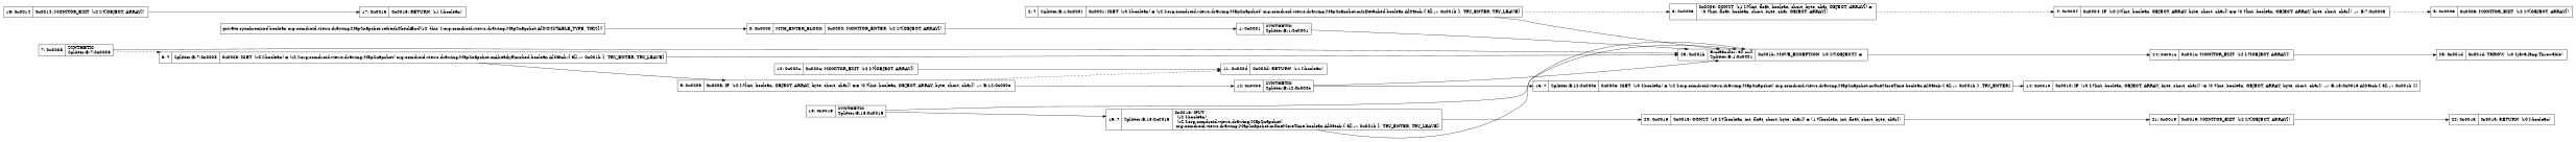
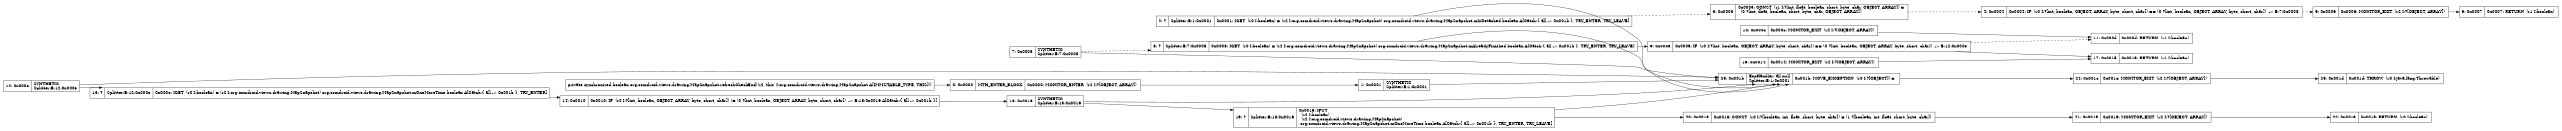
  digraph {
    rankdir=LR
    node [shape=record]
    n1 [label="{0\:\ 0x0000|MTH_ENTER_BLOCK\l|0x0000: MONITOR_ENTER  (r2 I:?[OBJECT, ARRAY]) \l}"]
    n2 [label="{1\:\ 0x0001|SYNTHETIC\lSplitter:B:1:0x0001\l}"]
    n3 [label="{23\:\ 0x001b|ExcHandler: all null\lSplitter:B:1:0x0001\l|0x001b: MOVE_EXCEPTION  (r0 I:?[OBJECT]) =  \l}"]
    n4 [label="{2\:\ ?|Splitter:B:1:0x0001\l|0x0001: IGET  (r0 I:boolean) = (r2 I:org.osmdroid.views.drawing.MapSnapshot) org.osmdroid.views.drawing.MapSnapshot.mIsDetached boolean A[Catch:\{ all \-\> 0x001b \}, TRY_ENTER, TRY_LEAVE]\l}"]
    n5 [label="{3\:\ 0x0003|0x0003: CONST  (r1 I:?[int, float, boolean, short, byte, char, OBJECT, ARRAY]) = \l  (0 ?[int, float, boolean, short, byte, char, OBJECT, ARRAY])\l \l}"]
    n6 [label="{24\:\ 0x001c|0x001c: MONITOR_EXIT  (r2 I:?[OBJECT, ARRAY]) \l}"]
    n7 [label="{4\:\ 0x0004|0x0004: IF  (r0 I:?[int, boolean, OBJECT, ARRAY, byte, short, char]) == (0 ?[int, boolean, OBJECT, ARRAY, byte, short, char])  \-\> B:7:0x0008 \l}"]
    n8 [label="{5\:\ 0x0006|0x0006: MONITOR_EXIT  (r2 I:?[OBJECT, ARRAY]) \l}"]
+   n9 [label="{6\:\ 0x0007|0x0007: RETURN  (r1 I:boolean) \l}"]
    n10 [label="{7\:\ 0x0008|SYNTHETIC\lSplitter:B:7:0x0008\l}"]
    n11 [label="{8\:\ ?|Splitter:B:7:0x0008\l|0x0008: IGET  (r0 I:boolean) = (r2 I:org.osmdroid.views.drawing.MapSnapshot) org.osmdroid.views.drawing.MapSnapshot.mAlreadyFinished boolean A[Catch:\{ all \-\> 0x001b \}, TRY_ENTER, TRY_LEAVE]\l}"]
    n12 [label="{9\:\ 0x000a|0x000a: IF  (r0 I:?[int, boolean, OBJECT, ARRAY, byte, short, char]) == (0 ?[int, boolean, OBJECT, ARRAY, byte, short, char])  \-\> B:12:0x000e \l}"]
    n13 [label="{12\:\ 0x000e|SYNTHETIC\lSplitter:B:12:0x000e\l}"]
    n14 [label="{11\:\ 0x000d|0x000d: RETURN  (r1 I:boolean) \l}"]
    n15 [label="{10\:\ 0x000c|0x000c: MONITOR_EXIT  (r2 I:?[OBJECT, ARRAY]) \l}"]
    n16 [label="{13\:\ ?|Splitter:B:12:0x000e\l|0x000e: IGET  (r0 I:boolean) = (r2 I:org.osmdroid.views.drawing.MapSnapshot) org.osmdroid.views.drawing.MapSnapshot.mOneMoreTime boolean A[Catch:\{ all \-\> 0x001b \}, TRY_ENTER]\l}"]
    n17 [label="{14\:\ 0x0010|0x0010: IF  (r0 I:?[int, boolean, OBJECT, ARRAY, byte, short, char]) != (0 ?[int, boolean, OBJECT, ARRAY, byte, short, char])  \-\> B:18:0x0016 A[Catch:\{ all \-\> 0x001b \}]\l}"]
    n18 [label="{18\:\ 0x0016|SYNTHETIC\lSplitter:B:18:0x0016\l}"]
    n19 [label="{19\:\ ?|Splitter:B:18:0x0016\l|0x0016: IPUT  \l  (r2 I:boolean)\l  (r2 I:org.osmdroid.views.drawing.MapSnapshot)\l org.osmdroid.views.drawing.MapSnapshot.mOneMoreTime boolean A[Catch:\{ all \-\> 0x001b \}, TRY_ENTER, TRY_LEAVE]\l}"]
    n20 [label="{16\:\ 0x0014|0x0014: MONITOR_EXIT  (r2 I:?[OBJECT, ARRAY]) \l}"]
    n21 [label="{17\:\ 0x0015|0x0015: RETURN  (r1 I:boolean) \l}"]
    n22 [label="{20\:\ 0x0018|0x0018: CONST  (r0 I:?[boolean, int, float, short, byte, char]) = (1 ?[boolean, int, float, short, byte, char]) \l}"]
    n23 [label="{21\:\ 0x0019|0x0019: MONITOR_EXIT  (r2 I:?[OBJECT, ARRAY]) \l}"]
    n24 [label="{22\:\ 0x001a|0x001a: RETURN  (r0 I:boolean) \l}"]
    n25 [label="{25\:\ 0x001d|0x001d: THROW  (r0 I:java.lang.Throwable) \l}"]
    n26 [label="{private synchronized boolean org.osmdroid.views.drawing.MapSnapshot.refreshCheckEnd((r2 'this' I:org.osmdroid.views.drawing.MapSnapshot A[IMMUTABLE_TYPE, THIS])) }"]
    n1 -> n2
    n2 -> n3
    n3 -> n6
    n4 -> n3
    n4 -> n5 [style=dashed]
    n5 -> n7 [style=dashed]
    n6 -> n25
    n7 -> n8 [style=dashed]
+   n8 -> n9
    n10 -> n3
    n10 -> n11 [style=dashed]
    n11 -> n3
    n11 -> n12
-   n12 -> n13
+   n12 -> n21
    n12 -> n14 [style=dashed]
    n13 -> n3
    n13 -> n16
    n15 -> n14
    n16 -> n17
+   n17 -> n18
    n18 -> n3
    n18 -> n19
    n19 -> n3
    n19 -> n22
    n20 -> n21
    n22 -> n23
    n23 -> n24
    n26 -> n1
  }
